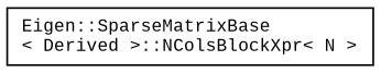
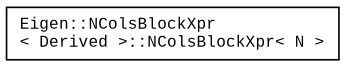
  digraph {
    rankdir=TB
    fontname="Liberation Mono"
-   n1 [color=black fillcolor=white fontname="Liberation Mono" fontsize=10 height=0.2 label="Eigen::SparseMatrixBase\l\< Derived \>::NColsBlockXpr\< N \>" shape=record style=filled width=0.4]
+   n1 [color=black fillcolor=white fontname="Liberation Mono" fontsize=10 height=0.2 label="Eigen::NColsBlockXpr\l\< Derived \>::NColsBlockXpr\< N \>" shape=record style=filled width=0.4]
  }
